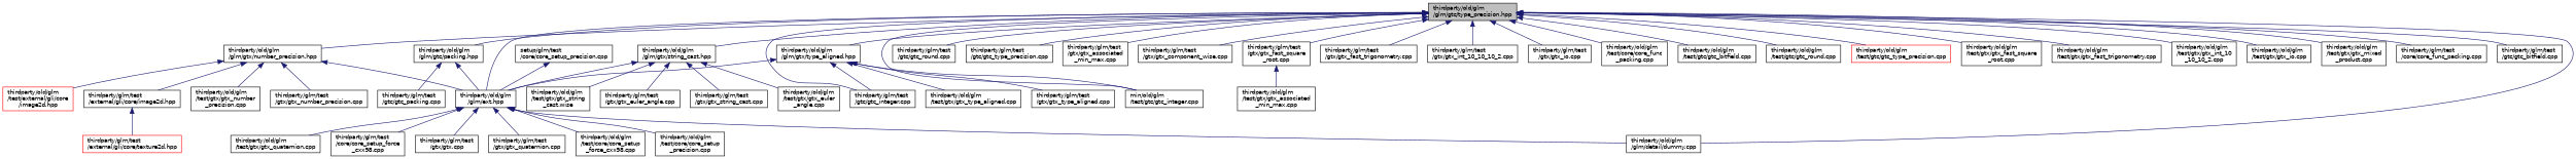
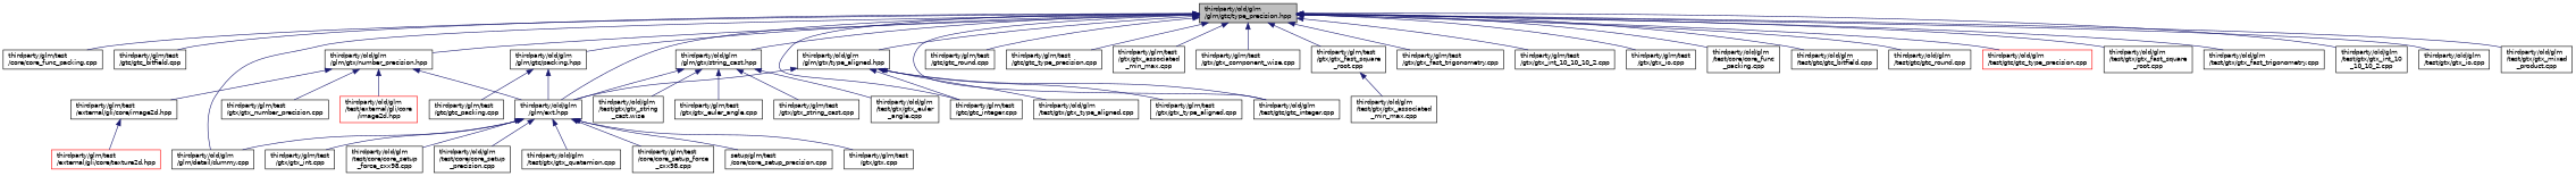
  digraph {
    node [color=black fillcolor=white fontname=Helvetica fontsize=10 shape=record style=filled]
    edge [color=midnightblue dir=back fontname=Helvetica fontsize=10 labelfontname=Helvetica labelfontsize=10 style=solid]
    n1 [fillcolor=grey75 fontcolor=black height=0.2 label="thirdparty/old/glm\l/glm/gtc/type_precision.hpp" width=0.4]
    n2 [height=0.2 label="thirdparty/glm/test\l/core/core_func_packing.cpp" width=0.4]
    n3 [height=0.2 label="thirdparty/glm/test\l/gtc/gtc_bitfield.cpp" width=0.4]
    n4 [height=0.2 label="thirdparty/glm/test\l/gtc/gtc_integer.cpp" width=0.4]
    n5 [height=0.2 label="thirdparty/glm/test\l/gtc/gtc_round.cpp" width=0.4]
    n6 [height=0.2 label="thirdparty/glm/test\l/gtc/gtc_type_precision.cpp" width=0.4]
    n7 [height=0.2 label="thirdparty/glm/test\l/gtx/gtx_associated\l_min_max.cpp" width=0.4]
    n8 [height=0.2 label="thirdparty/glm/test\l/gtx/gtx_component_wise.cpp" width=0.4]
    n9 [height=0.2 label="thirdparty/glm/test\l/gtx/gtx_fast_square\l_root.cpp" width=0.4]
    n10 [height=0.2 label="thirdparty/glm/test\l/gtx/gtx_fast_trigonometry.cpp" width=0.4]
    n11 [height=0.2 label="thirdparty/glm/test\l/gtx/gtx_int_10_10_10_2.cpp" width=0.4]
    n12 [height=0.2 label="thirdparty/glm/test\l/gtx/gtx_io.cpp" width=0.4]
    n13 [height=0.2 label="thirdparty/old/glm\l/glm/detail/dummy.cpp" width=0.4]
    n14 [height=0.2 label="thirdparty/old/glm\l/glm/gtc/packing.hpp" width=0.4]
    n15 [height=0.2 label="thirdparty/old/glm\l/glm/ext.hpp" width=0.4]
    n16 [height=0.2 label="thirdparty/old/glm\l/glm/gtx/number_precision.hpp" width=0.4]
    n17 [height=0.2 label="thirdparty/old/glm\l/glm/gtx/string_cast.hpp" width=0.4]
    n18 [height=0.2 label="thirdparty/old/glm\l/glm/gtx/type_aligned.hpp" width=0.4]
-   n19 [height=0.2 label="min/old/glm\l/test/gtc/gtc_integer.cpp" width=0.4]
+   n19 [height=0.2 label="thirdparty/old/glm\l/test/gtc/gtc_integer.cpp" width=0.4]
    n20 [height=0.2 label="thirdparty/old/glm\l/test/core/core_func\l_packing.cpp" width=0.4]
    n21 [height=0.2 label="thirdparty/old/glm\l/test/gtc/gtc_bitfield.cpp" width=0.4]
    n22 [height=0.2 label="thirdparty/old/glm\l/test/gtc/gtc_round.cpp" width=0.4]
    n23 [color=red height=0.2 label="thirdparty/old/glm\l/test/gtc/gtc_type_precision.cpp" width=0.4]
    n24 [height=0.2 label="thirdparty/old/glm\l/test/gtx/gtx_fast_square\l_root.cpp" width=0.4]
    n25 [height=0.2 label="thirdparty/old/glm\l/test/gtx/gtx_fast_trigonometry.cpp" width=0.4]
    n26 [height=0.2 label="thirdparty/old/glm\l/test/gtx/gtx_int_10\l_10_10_2.cpp" width=0.4]
    n27 [height=0.2 label="thirdparty/old/glm\l/test/gtx/gtx_io.cpp" width=0.4]
    n28 [height=0.2 label="thirdparty/old/glm\l/test/gtx/gtx_mixed\l_product.cpp" width=0.4]
    n29 [height=0.2 label="thirdparty/old/glm\l/test/gtx/gtx_associated\l_min_max.cpp" width=0.4]
    n30 [height=0.2 label="thirdparty/glm/test\l/gtc/gtc_packing.cpp" width=0.4]
    n31 [height=0.2 label="thirdparty/glm/test\l/core/core_setup_force\l_cxx98.cpp" width=0.4]
    n32 [height=0.2 label="setup/glm/test\l/core/core_setup_precision.cpp" width=0.4]
    n33 [height=0.2 label="thirdparty/glm/test\l/gtx/gtx.cpp" width=0.4]
-   n34 [height=0.2 label="thirdparty/glm/test\l/gtx/gtx_quaternion.cpp" width=0.4]
+   n34 [height=0.2 label="thirdparty/glm/test\l/gtx/gtx_int.cpp" width=0.4]
    n35 [height=0.2 label="thirdparty/old/glm\l/test/core/core_setup\l_force_cxx98.cpp" width=0.4]
    n36 [height=0.2 label="thirdparty/old/glm\l/test/core/core_setup\l_precision.cpp" width=0.4]
    n37 [height=0.2 label="thirdparty/old/glm\l/test/gtx/gtx_quaternion.cpp" width=0.4]
    n38 [height=0.2 label="thirdparty/glm/test\l/external/gli/core/image2d.hpp" width=0.4]
    n39 [height=0.2 label="thirdparty/glm/test\l/gtx/gtx_number_precision.cpp" width=0.4]
    n40 [color=red height=0.2 label="thirdparty/old/glm\l/test/external/gli/core\l/image2d.hpp" width=0.4]
-   n41 [height=0.2 label="thirdparty/old/glm\l/test/gtx/gtx_number\l_precision.cpp" width=0.4]
    n42 [height=0.2 label="thirdparty/glm/test\l/gtx/gtx_euler_angle.cpp" width=0.4]
    n43 [height=0.2 label="thirdparty/glm/test\l/gtx/gtx_string_cast.cpp" width=0.4]
    n44 [height=0.2 label="thirdparty/old/glm\l/test/gtx/gtx_euler\l_angle.cpp" width=0.4]
    n45 [height=0.2 label="thirdparty/old/glm\l/test/gtx/gtx_string\l_cast.wise" width=0.4]
    n46 [height=0.2 label="thirdparty/glm/test\l/gtx/gtx_type_aligned.cpp" width=0.4]
    n47 [height=0.2 label="thirdparty/old/glm\l/test/gtx/gtx_type_aligned.cpp" width=0.4]
    n48 [color=red height=0.2 label="thirdparty/glm/test\l/external/gli/core/texture2d.hpp" width=0.4]
    n1 -> n2
    n1 -> n3
    n1 -> n4
    n1 -> n5
    n1 -> n6
    n1 -> n7
    n1 -> n8
    n1 -> n9
    n1 -> n10
    n1 -> n11
    n1 -> n12
    n1 -> n13
    n1 -> n14
    n1 -> n15
    n1 -> n16
    n1 -> n17
    n1 -> n18
    n1 -> n19
    n1 -> n20
    n1 -> n21
    n1 -> n22
    n1 -> n23
    n1 -> n24
    n1 -> n25
    n1 -> n26
    n1 -> n27
    n1 -> n28
    n9 -> n29
    n14 -> n15
    n14 -> n30
    n15 -> n13
    n15 -> n31
-   n32 -> n15
+   n15 -> n32
    n15 -> n33
    n15 -> n34
    n15 -> n35
    n15 -> n36
    n15 -> n37
    n16 -> n15
    n16 -> n38
    n16 -> n39
    n16 -> n40
-   n16 -> n41
    n17 -> n15
    n17 -> n42
    n17 -> n43
    n17 -> n44
    n17 -> n45
    n18 -> n4
    n18 -> n15
    n18 -> n19
    n18 -> n46
    n18 -> n47
    n38 -> n48
  }
